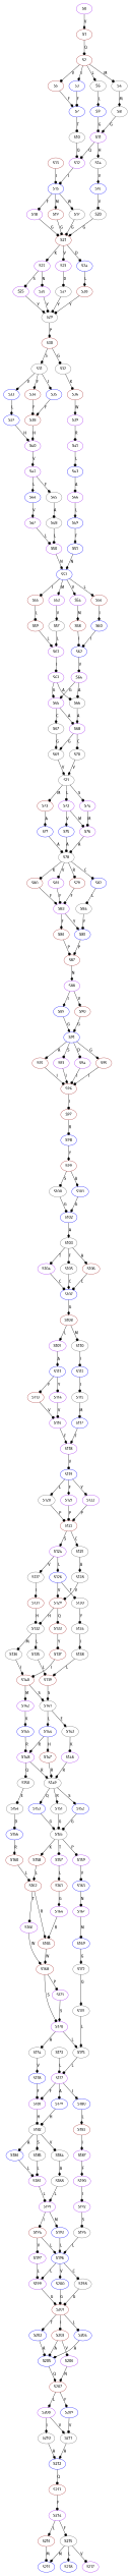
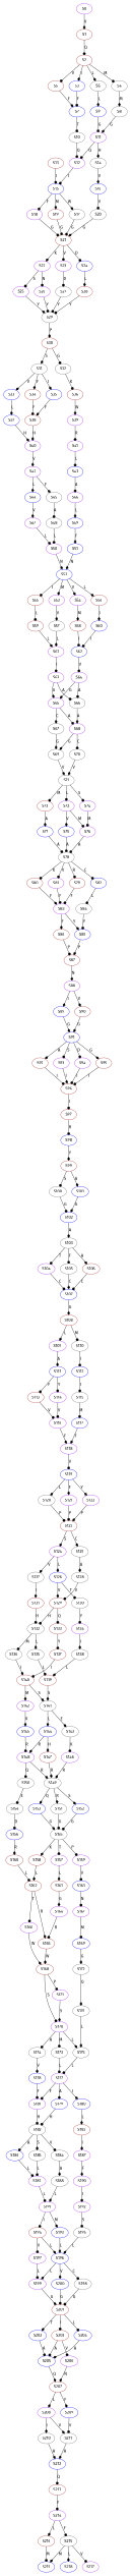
  strict digraph {
    fontname="Fira Sans"
    node [color=purple fontname="Fira Sans"]
    edge [arrowhead=diamond fontname="Fira Sans"]
    S1 [color=brown]
    S0
    S2 [color=brown]
    S3 [color=blue]
    S4 [color=gray40]
    S5 [color=brown]
    S6 [color=gray40]
    S7 [color=blue]
    S8 [color=gray40]
    S9 [color=blue]
    S10 [color=gray40]
    S11
    S12
    S14 [color=gray40]
    S15 [color=blue]
    S13 [color=brown]
    S16 [color=blue]
    S17 [color=gray40]
    S18
    S19 [color=brown]
    S20 [color=gray40]
    S21 [color=brown]
    S22
    S23
    S24 [color=blue]
    S25
    S26
    S27 [color=gray40]
    S28 [color=brown]
    S29 [color=gray40]
    S30 [color=brown]
    S31 [color=gray40]
    S32 [color=gray40]
    S33 [color=blue]
    S34 [color=brown]
    S35 [color=blue]
    S36 [color=brown]
    S37 [color=blue]
    S38 [color=brown]
    S39
    S40
    S41
    S42
    S43 [color=blue]
    S44 [color=blue]
    S45 [color=gray40]
    S46
    S47
    S48 [color=gray40]
    S49 [color=blue]
    S50
    S51 [color=blue]
    S52 [color=blue]
    S53
    S54
    S55 [color=brown]
    S56 [color=brown]
    S57 [color=gray40]
    S58 [color=brown]
    S59 [color=brown]
    S60 [color=blue]
    S61
    S62 [color=blue]
    S63
    S64
    S65
    S66 [color=gray40]
    S67 [color=gray40]
    S68
    S69 [color=gray40]
    S70 [color=gray40]
    S71 [color=gray40]
    S72
    S73 [color=brown]
    S74
    S75 [color=blue]
    S76
    S77 [color=blue]
    S78 [color=gray40]
    S79 [color=brown]
    S80 [color=brown]
    S81
    S82 [color=blue]
    S83
    S84 [color=gray40]
    S85 [color=blue]
    S86 [color=brown]
    S87 [color=brown]
    S88
    S89 [color=blue]
    S90 [color=brown]
    S91 [color=blue]
    S92 [color=brown]
    S93
    S94
    S95 [color=brown]
    S96 [color=brown]
    S97 [color=brown]
    S98 [color=blue]
    S99 [color=brown]
    S100 [color=gray40]
    S101 [color=blue]
    S102 [color=blue]
    S103 [color=gray40]
    S104
    S105 [color=gray40]
    S106 [color=brown]
    S107 [color=blue]
    S108 [color=brown]
    S109
    S110 [color=gray40]
    S111 [color=blue]
    S112 [color=blue]
    S113 [color=brown]
    S114
    S115 [color=gray40]
    S116
    S117 [color=blue]
    S118
    S119 [color=blue]
    S120 [color=gray40]
    S121
    S122
    S123 [color=brown]
    S124
    S125 [color=gray40]
    S126 [color=blue]
    S127 [color=gray40]
    S128 [color=gray40]
    S129 [color=brown]
    S130 [color=gray40]
    S131 [color=brown]
    S132 [color=gray40]
    S133 [color=brown]
-   S134 [color=gray40]
+   S134
    S135 [color=gray40]
    S136 [color=gray40]
    S137 [color=brown]
    S138 [color=gray40]
    S139 [color=brown]
    S140 [color=brown]
    S141 [color=gray40]
    S142
    S143 [color=gray40]
    S144 [color=blue]
    S145 [color=blue]
    S146
    S147 [color=brown]
    S148
    S149 [color=gray40]
    S150 [color=gray40]
    S151 [color=gray40]
    S152 [color=blue]
    S153 [color=blue]
    S154 [color=gray40]
    S155 [color=gray40]
    S156 [color=blue]
    S157
    S158 [color=brown]
    S159
    S160 [color=brown]
    S161 [color=brown]
    S162 [color=brown]
    S163 [color=blue]
    S164
    S165 [color=brown]
    S166
    S167
    S168 [color=brown]
    S169 [color=blue]
    S170
    S171
    S172 [color=gray40]
    S173 [color=gray40]
    S174 [color=gray40]
    S175 [color=gray40]
    S176 [color=gray40]
    S177
    S178 [color=blue]
    S179 [color=blue]
    S180 [color=blue]
    S181
    S182 [color=gray40]
    S183 [color=brown]
    S184 [color=gray40]
    S185 [color=gray40]
    S186 [color=blue]
    S187
    S188 [color=gray40]
    S189
    S190
    S191
    S192
    S193 [color=blue]
    S194 [color=brown]
    S195 [color=gray40]
    S196 [color=blue]
    S197
    S198 [color=gray40]
    S199
    S200 [color=blue]
    S201 [color=brown]
    S202 [color=blue]
    S203 [color=brown]
    S204 [color=blue]
    S205 [color=blue]
    S206
    S207 [color=brown]
    S208
    S209 [color=blue]
    S210 [color=gray40]
    S211 [color=gray40]
    S212 [color=blue]
    S213 [color=brown]
    S214
    S215 [color=gray40]
    S216 [color=brown]
    S217
    S218 [color=blue]
    S219 [color=blue]
    S1 -> S2 [arrowhead=dot label=Q]
    S0 -> S1 [label=V]
    S2 -> S3 [label=I]
    S2 -> S4 [arrowhead=dot label=M]
    S2 -> S5 [arrowhead=dot label=V]
    S2 -> S6 [label=L]
    S3 -> S7 [arrowhead=dot label=F]
    S4 -> S8 [label=M]
    S5 -> S7 [label=F]
    S6 -> S9 [label=L]
    S7 -> S10 [arrowhead=dot label=T]
    S8 -> S11 [label=G]
    S9 -> S11 [arrowhead=dot label=G]
    S10 -> S12 [arrowhead=dot label=Q]
    S11 -> S12 [arrowhead=dot label=Q]
    S11 -> S14 [label=H]
    S12 -> S15 [arrowhead=dot label=I]
    S14 -> S16 [label=V]
    S15 -> S17 [label=W]
    S15 -> S18 [arrowhead=dot label=F]
    S15 -> S19 [label=M]
    S13 -> S15 [arrowhead=dot label=I]
    S16 -> S20 [arrowhead=dot label=V]
    S17 -> S21 [arrowhead=dot label=G]
    S18 -> S21 [arrowhead=dot label=G]
    S19 -> S21 [arrowhead=dot label=G]
    S20 -> S21 [label=G]
    S21 -> S22 [label=K]
    S21 -> S23 [arrowhead=dot label=V]
    S21 -> S24 [arrowhead=dot label=D]
    S22 -> S25 [arrowhead=dot label=S]
    S22 -> S26 [arrowhead=dot label=N]
    S23 -> S27 [arrowhead=dot label=D]
    S24 -> S28 [label=L]
    S25 -> S29 [label=Y]
    S26 -> S29 [arrowhead=dot label=Y]
    S27 -> S29 [arrowhead=dot label=Y]
    S28 -> S29 [arrowhead=dot label=Y]
    S29 -> S30 [label=P]
    S30 -> S31 [label=S]
    S30 -> S32 [arrowhead=dot label=G]
    S31 -> S33 [label=V]
    S31 -> S34 [label=F]
    S31 -> S35 [label=I]
    S32 -> S36 [arrowhead=dot label=K]
    S33 -> S37 [label=L]
    S34 -> S38 [arrowhead=dot label=F]
    S35 -> S38 [label=F]
    S36 -> S39 [label=W]
    S37 -> S40 [label=H]
    S38 -> S40 [label=H]
    S39 -> S41 [arrowhead=dot label=R]
    S40 -> S42 [label=V]
    S41 -> S43 [arrowhead=dot label=L]
    S42 -> S44 [label=L]
    S42 -> S45 [label=F]
    S43 -> S46 [arrowhead=dot label=A]
    S44 -> S47 [label=V]
    S45 -> S48 [arrowhead=dot label=A]
    S46 -> S49 [label=L]
    S47 -> S50 [arrowhead=dot label=L]
    S48 -> S50 [arrowhead=dot label=L]
    S49 -> S51 [label=F]
    S50 -> S52 [label=N]
    S51 -> S52 [label=N]
    S52 -> S53 [label=M]
    S52 -> S54 [label=V]
    S52 -> S55 [arrowhead=dot label=I]
    S52 -> S56 [label=L]
    S53 -> S57 [label=V]
    S54 -> S58 [label=M]
    S55 -> S59 [arrowhead=dot label=L]
    S56 -> S60 [label=I]
    S57 -> S61 [label=L]
    S58 -> S62 [arrowhead=dot label=I]
    S59 -> S61 [label=L]
    S60 -> S62 [arrowhead=dot label=I]
    S61 -> S63 [arrowhead=dot label=I]
    S62 -> S64 [arrowhead=dot label=V]
    S63 -> S65 [label=G]
    S63 -> S66 [arrowhead=dot label=A]
    S64 -> S65 [label=G]
    S64 -> S66 [arrowhead=dot label=A]
    S65 -> S67 [label=C]
    S65 -> S68 [arrowhead=dot label=A]
    S66 -> S68 [label=A]
    S67 -> S69 [label=G]
    S68 -> S69 [label=G]
    S68 -> S70 [arrowhead=dot label=C]
    S69 -> S71 [label=V]
    S70 -> S71 [label=V]
    S71 -> S72 [arrowhead=dot label=L]
    S71 -> S73 [arrowhead=dot label=M]
    S71 -> S74 [arrowhead=dot label=S]
    S72 -> S75 [label=V]
    S72 -> S76 [arrowhead=dot label=M]
    S73 -> S77 [label=A]
    S74 -> S76 [arrowhead=dot label=M]
    S75 -> S78 [arrowhead=dot label=A]
    S76 -> S78 [arrowhead=dot label=A]
    S77 -> S78 [arrowhead=dot label=A]
    S78 -> S79 [arrowhead=dot label=R]
    S78 -> S80 [arrowhead=dot label=K]
    S78 -> S81 [arrowhead=dot label=V]
    S78 -> S82 [arrowhead=dot label=C]
    S79 -> S83 [arrowhead=dot label=F]
    S80 -> S83 [label=F]
    S81 -> S83 [arrowhead=dot label=F]
    S82 -> S84 [arrowhead=dot label=L]
    S83 -> S85 [label=Y]
    S83 -> S86 [label=F]
    S84 -> S85 [arrowhead=dot label=Y]
    S85 -> S87 [label=P]
    S86 -> S87 [arrowhead=dot label=P]
    S87 -> S88 [label=N]
    S88 -> S89 [label=I]
    S88 -> S90 [label=V]
    S89 -> S91 [label=G]
    S90 -> S91 [label=G]
    S91 -> S92 [label=A]
    S91 -> S93 [arrowhead=dot label=S]
    S91 -> S94 [arrowhead=dot label=D]
    S91 -> S95 [label=G]
    S92 -> S96 [arrowhead=dot label=I]
    S93 -> S96 [label=I]
    S94 -> S96 [arrowhead=dot label=I]
    S95 -> S96 [arrowhead=dot label=I]
    S96 -> S97 [arrowhead=dot label=I]
    S97 -> S98 [arrowhead=dot label=R]
    S98 -> S99 [label=Y]
    S99 -> S100 [arrowhead=dot label=S]
    S99 -> S101 [label=A]
    S100 -> S102 [arrowhead=dot label=G]
    S101 -> S102 [label=G]
    S102 -> S103 [label=A]
    S103 -> S104 [arrowhead=dot label=T]
    S103 -> S105 [arrowhead=dot label=F]
    S103 -> S106 [label=A]
    S104 -> S107 [arrowhead=dot label=C]
    S105 -> S107 [label=C]
    S106 -> S107 [arrowhead=dot label=C]
    S107 -> S108 [label=G]
    S108 -> S109 [label=L]
    S108 -> S110 [arrowhead=dot label=M]
    S109 -> S111 [label=A]
    S110 -> S112 [arrowhead=dot label=I]
    S111 -> S113 [arrowhead=dot label=F]
    S111 -> S114 [arrowhead=dot label=Y]
    S112 -> S115 [arrowhead=dot label=I]
    S113 -> S116 [arrowhead=dot label=V]
    S114 -> S116 [arrowhead=dot label=V]
    S115 -> S117 [arrowhead=dot label=M]
    S116 -> S118 [label=F]
    S117 -> S118 [label=F]
    S118 -> S119 [arrowhead=dot label=V]
    S119 -> S120 [label=L]
    S119 -> S121 [label=F]
    S119 -> S122 [label=Y]
    S120 -> S123 [arrowhead=dot label=P]
    S121 -> S123 [arrowhead=dot label=P]
    S122 -> S123 [label=P]
    S123 -> S124 [label=S]
    S123 -> S125 [label=C]
    S124 -> S126 [label=L]
    S124 -> S127 [label=V]
    S125 -> S128 [label=A]
    S126 -> S129 [label=V]
    S126 -> S130 [arrowhead=dot label=T]
    S127 -> S131 [label=I]
    S128 -> S129 [arrowhead=dot label=V]
    S129 -> S132 [arrowhead=dot label=H]
    S129 -> S133 [arrowhead=dot label=Q]
    S130 -> S134 [arrowhead=dot label=Y]
    S131 -> S132 [arrowhead=dot label=H]
    S132 -> S135 [label=L]
    S132 -> S136 [arrowhead=dot label=M]
    S133 -> S137 [arrowhead=dot label=Y]
    S134 -> S138 [label=I]
    S135 -> S139 [arrowhead=dot label=L]
    S136 -> S140 [label=I]
    S137 -> S140 [arrowhead=dot label=I]
    S138 -> S139 [label=L]
    S139 -> S141 [label=S]
    S140 -> S141 [label=S]
    S140 -> S142 [label=M]
    S141 -> S143 [label=E]
    S141 -> S144 [label=L]
    S142 -> S145 [label=K]
    S143 -> S146 [arrowhead=dot label=K]
    S144 -> S147 [label=H]
    S144 -> S148 [label=R]
    S145 -> S148 [arrowhead=dot label=R]
    S146 -> S149 [label=R]
    S147 -> S149 [label=R]
    S148 -> S149 [label=R]
    S148 -> S150 [arrowhead=dot label=Q]
    S149 -> S151 [label=R]
    S149 -> S152 [label=S]
    S149 -> S153 [label=Q]
    S150 -> S154 [arrowhead=dot label=E]
    S151 -> S155 [arrowhead=dot label=G]
    S152 -> S155 [arrowhead=dot label=G]
    S153 -> S155 [label=G]
    S154 -> S156 [arrowhead=dot label=D]
    S155 -> S157 [arrowhead=dot label=T]
    S155 -> S158 [label=K]
    S155 -> S159 [arrowhead=dot label=P]
    S156 -> S160 [label=R]
    S157 -> S161 [label=L]
    S158 -> S162 [label=L]
    S159 -> S163 [arrowhead=dot label=V]
    S160 -> S162 [arrowhead=dot label=L]
    S161 -> S164 [label=G]
    S162 -> S165 [label=R]
    S162 -> S166 [arrowhead=dot label=T]
    S163 -> S167 [arrowhead=dot label=N]
    S164 -> S165 [arrowhead=dot label=R]
    S165 -> S168 [label=W]
    S166 -> S168 [label=W]
    S167 -> S169 [arrowhead=dot label=M]
    S168 -> S170 [arrowhead=dot label=S]
    S168 -> S171 [arrowhead=dot label=P]
    S169 -> S172 [label=G]
+   S170 -> S173 [arrowhead=dot label=M]
    S170 -> S174 [arrowhead=dot label=A]
    S170 -> S175 [label=L]
    S171 -> S170 [label=S]
    S172 -> S176 [label=Q]
    S173 -> S177 [arrowhead=dot label=L]
    S174 -> S178 [label=V]
    S175 -> S177 [arrowhead=dot label=L]
    S176 -> S175 [label=L]
    S177 -> S179 [arrowhead=dot label=A]
    S177 -> S180 [label=I]
    S177 -> S181 [arrowhead=dot label=F]
    S178 -> S181 [arrowhead=dot label=F]
    S179 -> S182 [arrowhead=dot label=H]
    S180 -> S183 [label=L]
    S181 -> S182 [arrowhead=dot label=H]
    S182 -> S184 [arrowhead=dot label=V]
    S182 -> S185 [label=S]
    S182 -> S186 [arrowhead=dot label=A]
    S183 -> S187 [label=I]
    S184 -> S188 [label=A]
    S185 -> S189 [arrowhead=dot label=L]
    S186 -> S189 [arrowhead=dot label=L]
    S187 -> S190 [label=F]
    S188 -> S191 [label=L]
    S189 -> S191 [arrowhead=dot label=L]
    S190 -> S192 [arrowhead=dot label=I]
    S191 -> S193 [label=M]
    S191 -> S194 [arrowhead=dot label=I]
    S192 -> S195 [arrowhead=dot label=S]
    S193 -> S196 [label=L]
    S194 -> S196 [label=L]
    S194 -> S197 [arrowhead=dot label=V]
    S195 -> S196 [label=L]
    S196 -> S198 [arrowhead=dot label=C]
    S196 -> S199 [label=L]
    S196 -> S200 [label=V]
    S197 -> S199 [arrowhead=dot label=L]
    S198 -> S201 [arrowhead=dot label=G]
    S199 -> S201 [label=G]
    S200 -> S201 [arrowhead=dot label=G]
    S201 -> S202 [label=T]
    S201 -> S203 [arrowhead=dot label=I]
    S201 -> S204 [arrowhead=dot label=L]
    S202 -> S205 [arrowhead=dot label=A]
    S203 -> S205 [arrowhead=dot label=A]
    S203 -> S206 [arrowhead=dot label=V]
    S204 -> S205 [label=A]
    S205 -> S207 [label=Q]
    S206 -> S207 [label=N]
    S207 -> S208 [label=L]
    S207 -> S209 [label=F]
    S208 -> S210 [label=I]
    S208 -> S211 [label=V]
    S209 -> S211 [arrowhead=dot label=V]
    S210 -> S212 [label=A]
    S211 -> S212 [label=A]
    S212 -> S213 [arrowhead=dot label=Q]
    S213 -> S214 [arrowhead=dot label=F]
    S214 -> S215 [arrowhead=dot label=F]
    S214 -> S216 [label=L]
    S215 -> S217 [arrowhead=dot label=V]
    S215 -> S218 [label=L]
    S215 -> S219 [label=M]
    S216 -> S219 [arrowhead=dot label=M]
  }
